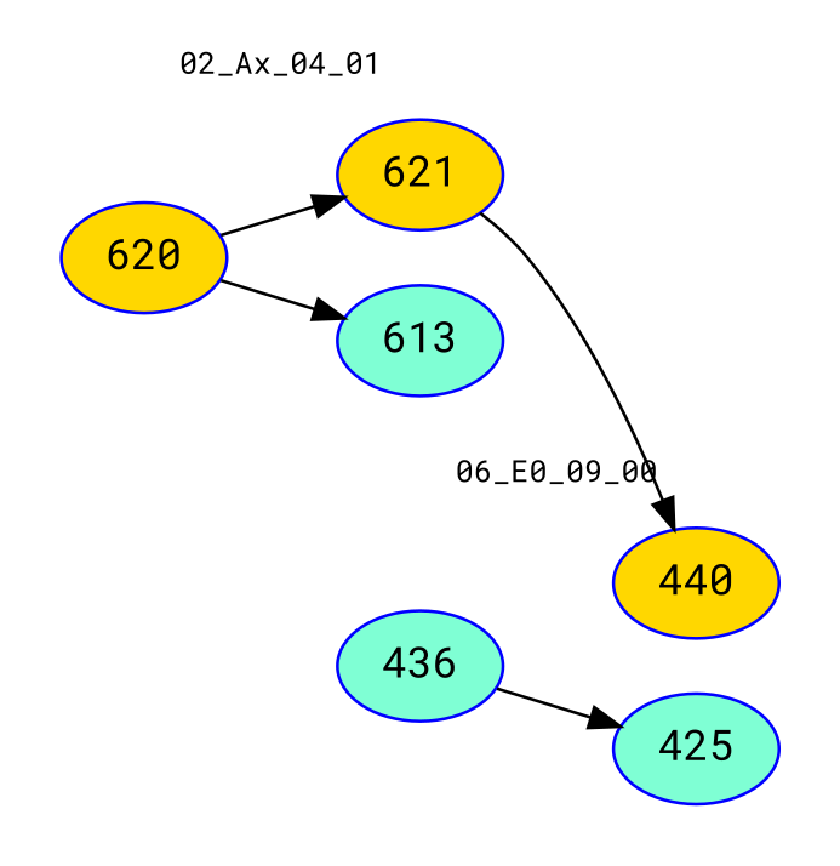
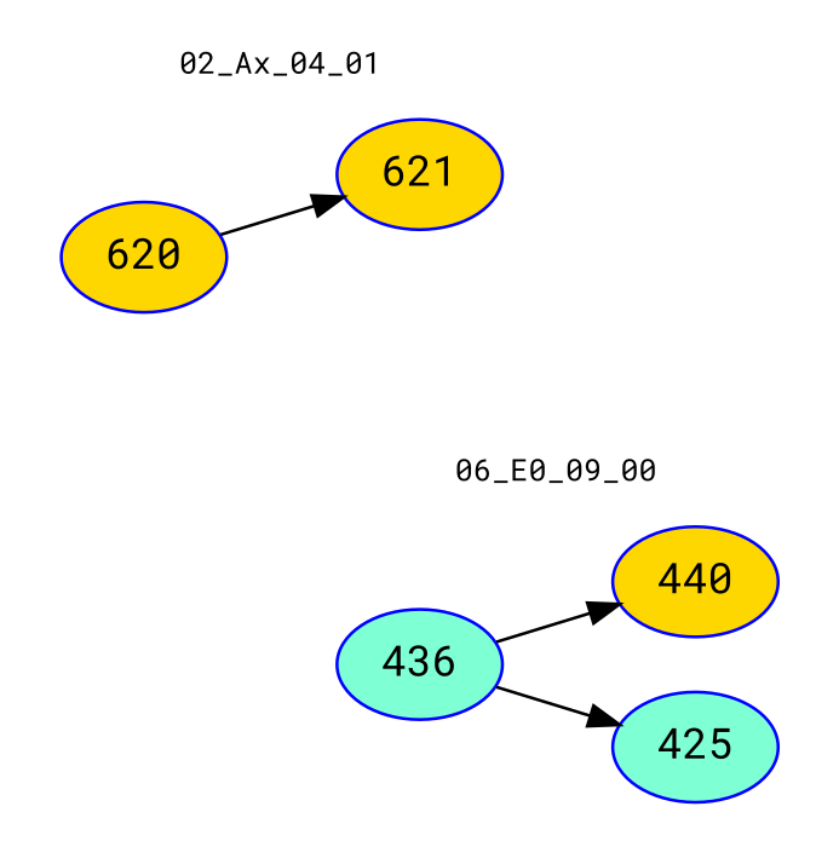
  digraph {
    fontname="Roboto Mono"
    rankdir=LR
    node [color=blue fillcolor=gold fontname="Roboto Mono" style=filled]
    edge [color=black fontname="Roboto Mono"]
    n1 [label=620]
-   n2 [fillcolor=aquamarine label=613]
    n3 [label=621]
    n4 [fillcolor=aquamarine label=436]
    n5 [fillcolor=aquamarine label=425]
    n6 [label=440]
    subgraph cluster_1 {
      color=white
      fontsize=10
      label="02_Ax_04_01"
      n1
-     n2
      n3
    }
    subgraph cluster_2 {
      color=white
      fontsize=10
      label="06_E0_09_00"
      n4
      n5
      n6
    }
-   n1 -> n2
    n1 -> n3
    n4 -> n5
-   n3 -> n6
+   n4 -> n6
  }
